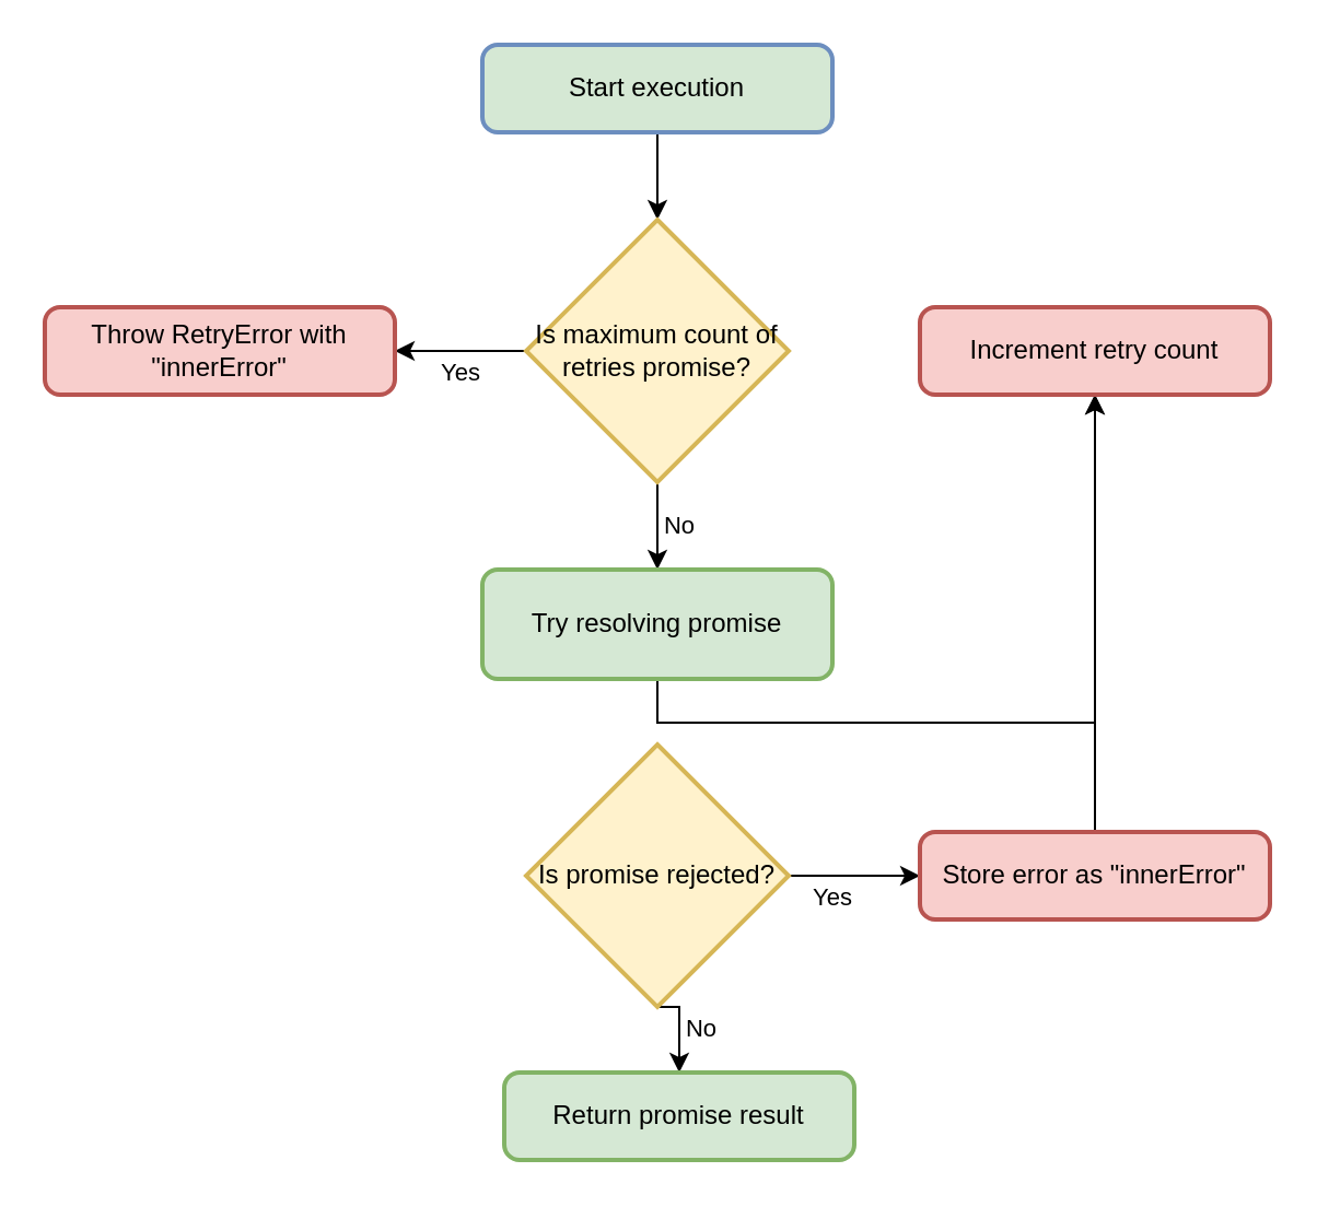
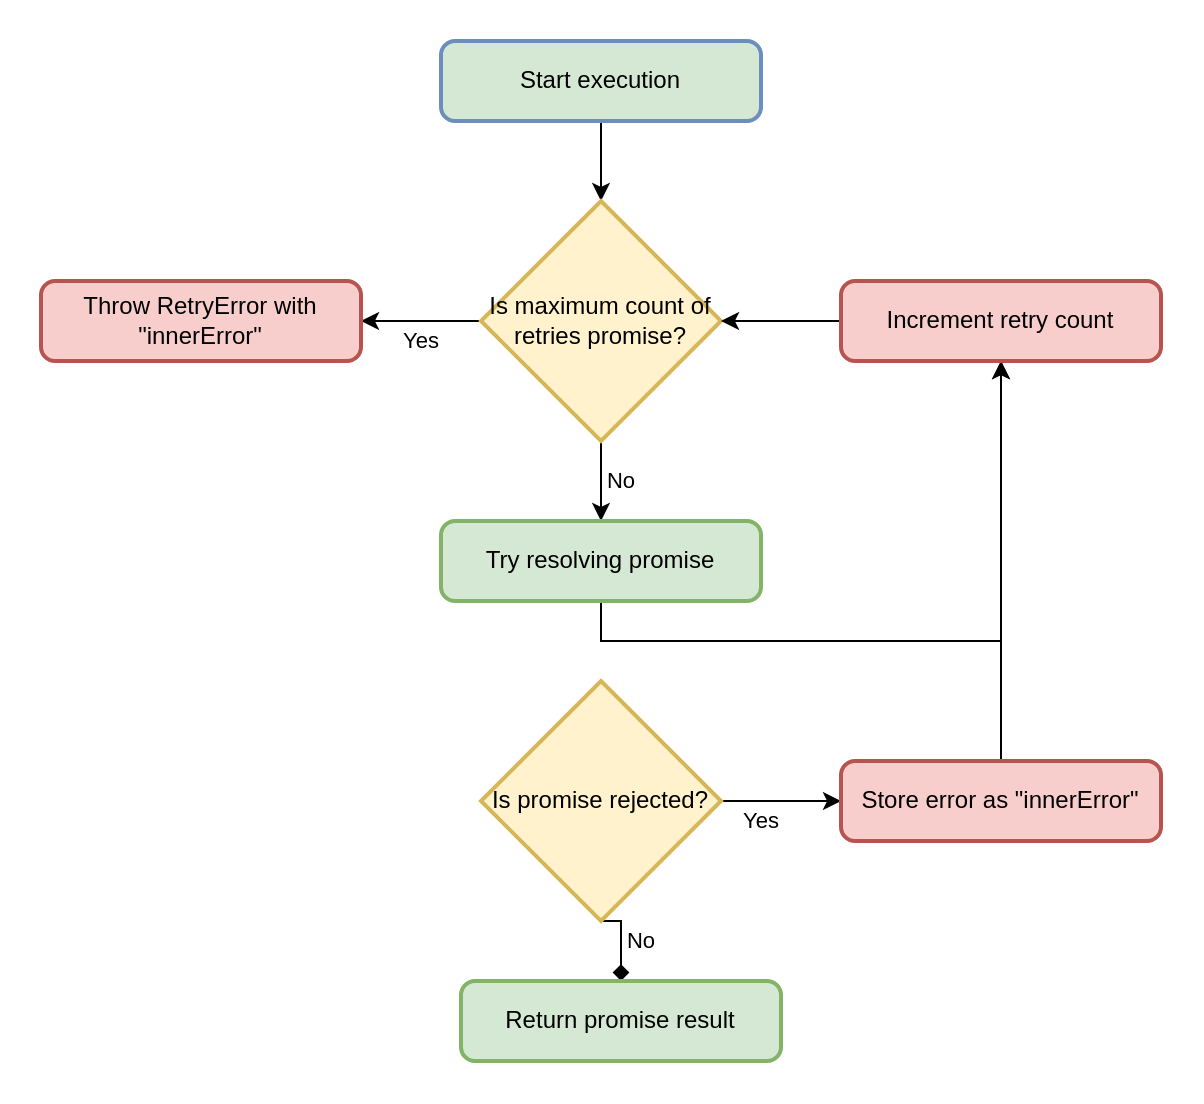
  <mxCell id="0" />
  <mxCell id="1" parent="0" />
  <mxCell id="2" style="edgeStyle=orthogonalEdgeStyle;rounded=0;orthogonalLoop=1;jettySize=auto;html=1;exitX=0.5;exitY=1;exitDx=0;exitDy=0;entryX=0.5;entryY=0;entryDx=0;entryDy=0;entryPerimeter=0;" parent="1" source="3" target="6" edge="1"><mxGeometry relative="1" as="geometry" /></mxCell>
  <mxCell id="3" value="Start execution" style="rounded=1;whiteSpace=wrap;html=1;absoluteArcSize=1;arcSize=14;strokeWidth=2;fillColor=#d5e8d4;strokeColor=#6c8ebf;" parent="1" vertex="1"><mxGeometry x="220" y="20" width="160" height="40" as="geometry" /></mxCell>
  <mxCell id="4" value="No" style="edgeStyle=orthogonalEdgeStyle;rounded=0;orthogonalLoop=1;jettySize=auto;html=1;exitX=0.5;exitY=1;exitDx=0;exitDy=0;exitPerimeter=0;labelBackgroundColor=none;" parent="1" source="6" target="9" edge="1"><mxGeometry y="10" relative="1" as="geometry"><mxPoint as="offset" /></mxGeometry></mxCell>
  <mxCell id="5" value="Yes" style="edgeStyle=orthogonalEdgeStyle;rounded=0;orthogonalLoop=1;jettySize=auto;html=1;exitX=0;exitY=0.5;exitDx=0;exitDy=0;exitPerimeter=0;entryX=1;entryY=0.5;entryDx=0;entryDy=0;labelBackgroundColor=none;jumpStyle=none;" parent="1" source="6" target="7" edge="1"><mxGeometry y="10" relative="1" as="geometry"><mxPoint as="offset" /></mxGeometry></mxCell>
  <mxCell id="6" value="Is maximum count of retries promise?" style="strokeWidth=2;html=1;shape=mxgraph.flowchart.decision;whiteSpace=wrap;fillColor=#fff2cc;strokeColor=#d6b656;" parent="1" vertex="1"><mxGeometry x="240" y="100" width="120" height="120" as="geometry" /></mxCell>
  <mxCell id="7" value="Throw RetryError with &quot;innerError&quot;" style="rounded=1;whiteSpace=wrap;html=1;absoluteArcSize=1;arcSize=14;strokeWidth=2;fillColor=#f8cecc;strokeColor=#b85450;" parent="1" vertex="1"><mxGeometry x="20" y="140" width="160" height="40" as="geometry" /></mxCell>
  <mxCell id="8" style="edgeStyle=orthogonalEdgeStyle;rounded=0;orthogonalLoop=1;jettySize=auto;html=1;exitX=0.5;exitY=1;exitDx=0;exitDy=0;" parent="1" source="9" target="16" edge="1"><mxGeometry relative="1" as="geometry" /></mxCell>
- <mxCell id="9" value="Try resolving promise" style="rounded=1;whiteSpace=wrap;html=1;absoluteArcSize=1;arcSize=14;strokeWidth=2;fillColor=#d5e8d4;strokeColor=#82b366;" parent="1" vertex="1"><mxGeometry x="220" y="260" width="160" height="50" as="geometry" /></mxCell>
+ <mxCell id="9" value="Try resolving promise" style="rounded=1;whiteSpace=wrap;html=1;absoluteArcSize=1;arcSize=14;strokeWidth=2;fillColor=#d5e8d4;strokeColor=#82b366;" parent="1" vertex="1"><mxGeometry x="220" y="260" width="160" height="40" as="geometry" /></mxCell>
  <mxCell id="10" value="Yes" style="edgeStyle=orthogonalEdgeStyle;rounded=0;orthogonalLoop=1;jettySize=auto;html=1;exitX=1;exitY=0.5;exitDx=0;exitDy=0;exitPerimeter=0;labelBackgroundColor=none;" parent="1" source="12" target="14" edge="1"><mxGeometry x="-0.333" y="-10" relative="1" as="geometry"><mxPoint as="offset" /></mxGeometry></mxCell>
- <mxCell id="11" value="No" style="edgeStyle=orthogonalEdgeStyle;rounded=0;orthogonalLoop=1;jettySize=auto;html=1;exitX=0.5;exitY=1;exitDx=0;exitDy=0;exitPerimeter=0;entryX=0.5;entryY=0;entryDx=0;entryDy=0;labelBackgroundColor=none;" parent="1" source="12" target="17" edge="1"><mxGeometry y="10" relative="1" as="geometry"><mxPoint as="offset" /></mxGeometry></mxCell>
+ <mxCell id="11" value="No" style="edgeStyle=orthogonalEdgeStyle;rounded=0;orthogonalLoop=1;jettySize=auto;html=1;exitX=0.5;exitY=1;exitDx=0;exitDy=0;exitPerimeter=0;entryX=0.5;entryY=0;entryDx=0;entryDy=0;labelBackgroundColor=none;endArrow=diamond;" parent="1" source="12" target="17" edge="1"><mxGeometry y="10" relative="1" as="geometry"><mxPoint as="offset" /></mxGeometry></mxCell>
  <mxCell id="12" value="Is promise rejected?" style="strokeWidth=2;html=1;shape=mxgraph.flowchart.decision;whiteSpace=wrap;fillColor=#fff2cc;strokeColor=#d6b656;" parent="1" vertex="1"><mxGeometry x="240" y="340" width="120" height="120" as="geometry" /></mxCell>
  <mxCell id="13" style="edgeStyle=orthogonalEdgeStyle;rounded=0;orthogonalLoop=1;jettySize=auto;html=1;exitX=0.5;exitY=0;exitDx=0;exitDy=0;entryX=0.5;entryY=1;entryDx=0;entryDy=0;" parent="1" source="14" target="16" edge="1"><mxGeometry relative="1" as="geometry" /></mxCell>
  <mxCell id="14" value="Store error as &quot;innerError&quot;" style="rounded=1;whiteSpace=wrap;html=1;absoluteArcSize=1;arcSize=14;strokeWidth=2;fillColor=#f8cecc;strokeColor=#b85450;" parent="1" vertex="1"><mxGeometry x="420" y="380" width="160" height="40" as="geometry" /></mxCell>
+ <mxCell id="15" style="edgeStyle=orthogonalEdgeStyle;rounded=0;orthogonalLoop=1;jettySize=auto;html=1;exitX=0;exitY=0.5;exitDx=0;exitDy=0;entryX=1;entryY=0.5;entryDx=0;entryDy=0;entryPerimeter=0;" parent="1" source="16" target="6" edge="1"><mxGeometry relative="1" as="geometry" /></mxCell>
  <mxCell id="16" value="Increment retry count" style="rounded=1;whiteSpace=wrap;html=1;absoluteArcSize=1;arcSize=14;strokeWidth=2;fillColor=#f8cecc;strokeColor=#b85450;" parent="1" vertex="1"><mxGeometry x="420" y="140" width="160" height="40" as="geometry" /></mxCell>
  <mxCell id="17" value="Return promise result" style="rounded=1;whiteSpace=wrap;html=1;absoluteArcSize=1;arcSize=14;strokeWidth=2;fillColor=#d5e8d4;strokeColor=#82b366;" parent="1" vertex="1"><mxGeometry x="230" y="490" width="160" height="40" as="geometry" /></mxCell>
